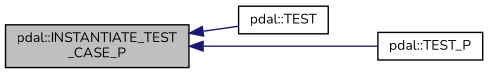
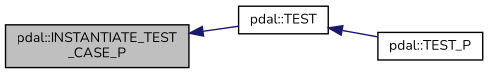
  digraph {
    fontname=Nunito
    rankdir=LR
    node [color=black fillcolor=white fontname=Nunito fontsize=10 shape=record style=filled]
    edge [color=midnightblue dir=back fontname=Nunito fontsize=10 labelfontname=Helvetica labelfontsize=10 style=solid]
    n1 [fillcolor=grey75 fontcolor=black height=0.2 label="pdal::INSTANTIATE_TEST\l_CASE_P" width=0.4]
    n2 [height=0.2 label="pdal::TEST" width=0.4]
    n3 [height=0.2 label="pdal::TEST_P" width=0.4]
    n1 -> n2
-   n1 -> n3
+   n2 -> n3
  }
